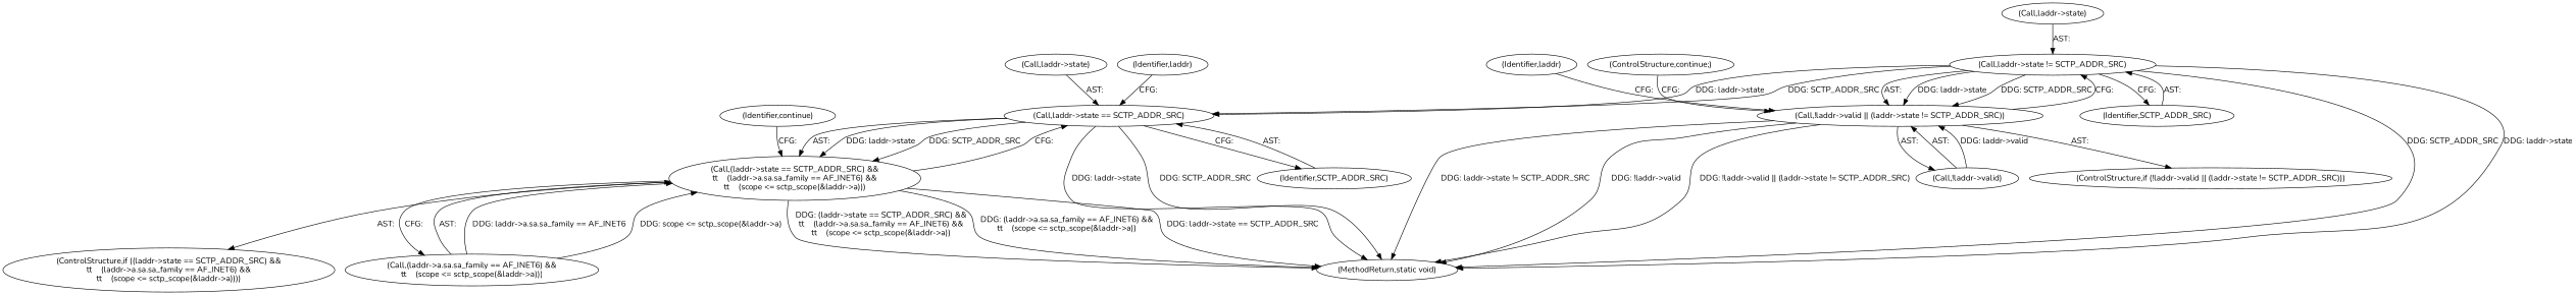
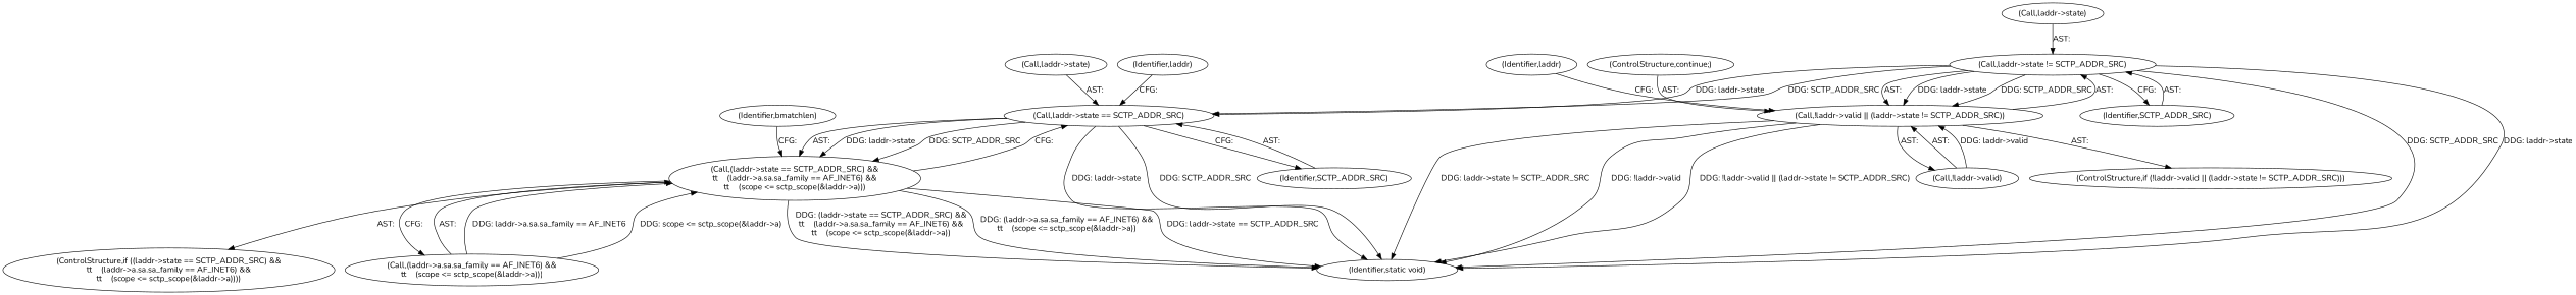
  digraph {
    fontname=Nunito
    node [fontname=Nunito]
    edge [fontname=Nunito]
    n1 [label="(Call,laddr->state != SCTP_ADDR_SRC)"]
    n2 [label="(Call,!laddr->valid || (laddr->state != SCTP_ADDR_SRC))"]
    n3 [label="(Call,laddr->state == SCTP_ADDR_SRC)"]
    n4 [label="(Identifier,SCTP_ADDR_SRC)"]
-   n5 [label="(MethodReturn,static void)"]
+   n5 [label="(Identifier,static void)"]
    n6 [label="(Call,!laddr->valid)"]
    n7 [label="(ControlStructure,if (!laddr->valid || (laddr->state != SCTP_ADDR_SRC)))"]
    n8 [label="(Call,(laddr->state == SCTP_ADDR_SRC) &&\n\t\t    (laddr->a.sa.sa_family == AF_INET6) &&\n\t\t    (scope <= sctp_scope(&laddr->a)))"]
    n9 [label="(Identifier,SCTP_ADDR_SRC)"]
    n10 [label="(ControlStructure,if ((laddr->state == SCTP_ADDR_SRC) &&\n\t\t    (laddr->a.sa.sa_family == AF_INET6) &&\n\t\t    (scope <= sctp_scope(&laddr->a))))"]
    n11 [label="(Call,(laddr->a.sa.sa_family == AF_INET6) &&\n\t\t    (scope <= sctp_scope(&laddr->a)))"]
    n12 [label="(Identifier,laddr)"]
-   n13 [label="(Identifier,continue)"]
+   n13 [label="(Identifier,bmatchlen)"]
    n14 [label="(Call,laddr->state)"]
    n15 [label="(ControlStructure,continue;)"]
    n16 [label="(Identifier,laddr)"]
    n17 [label="(Call,laddr->state)"]
    n1 -> n2 [label="AST: "]
    n1 -> n2 [label="DDG: laddr->state"]
    n1 -> n2 [label="DDG: SCTP_ADDR_SRC"]
    n1 -> n3 [label="DDG: laddr->state"]
    n1 -> n3 [label="DDG: SCTP_ADDR_SRC"]
    n1 -> n4 [label="CFG: "]
    n1 -> n5 [label="DDG: SCTP_ADDR_SRC"]
    n1 -> n5 [label="DDG: laddr->state"]
-   n2 -> n1 [label="CFG: "]
+   n2 -> n1 [label="AST: "]
    n2 -> n5 [label="DDG: laddr->state != SCTP_ADDR_SRC"]
    n2 -> n5 [label="DDG: !laddr->valid"]
    n2 -> n5 [label="DDG: !laddr->valid || (laddr->state != SCTP_ADDR_SRC)"]
    n2 -> n6 [label="AST: "]
    n2 -> n7 [label="AST: "]
    n3 -> n5 [label="DDG: laddr->state"]
    n3 -> n5 [label="DDG: SCTP_ADDR_SRC"]
    n3 -> n8 [label="AST: "]
    n3 -> n8 [label="DDG: laddr->state"]
    n3 -> n8 [label="DDG: SCTP_ADDR_SRC"]
    n3 -> n9 [label="CFG: "]
    n4 -> n1 [label="AST: "]
    n6 -> n2 [label="AST: "]
    n6 -> n2 [label="DDG: laddr->valid"]
    n8 -> n3 [label="CFG: "]
    n8 -> n5 [label="DDG: (laddr->state == SCTP_ADDR_SRC) &&\n\t\t    (laddr->a.sa.sa_family == AF_INET6) &&\n\t\t    (scope <= sctp_scope(&laddr->a))"]
    n8 -> n5 [label="DDG: (laddr->a.sa.sa_family == AF_INET6) &&\n\t\t    (scope <= sctp_scope(&laddr->a))"]
    n8 -> n5 [label="DDG: laddr->state == SCTP_ADDR_SRC"]
    n8 -> n10 [label="AST: "]
    n8 -> n11 [label="CFG: "]
    n9 -> n3 [label="AST: "]
    n11 -> n8 [label="AST: "]
    n11 -> n8 [label="DDG: laddr->a.sa.sa_family == AF_INET6"]
    n11 -> n8 [label="DDG: scope <= sctp_scope(&laddr->a)"]
    n12 -> n2 [label="CFG: "]
    n13 -> n8 [label="CFG: "]
    n14 -> n3 [label="AST: "]
-   n15 -> n2 [label="CFG: "]
+   n15 -> n2 [label="AST: "]
    n16 -> n3 [label="CFG: "]
    n17 -> n1 [label="AST: "]
  }
